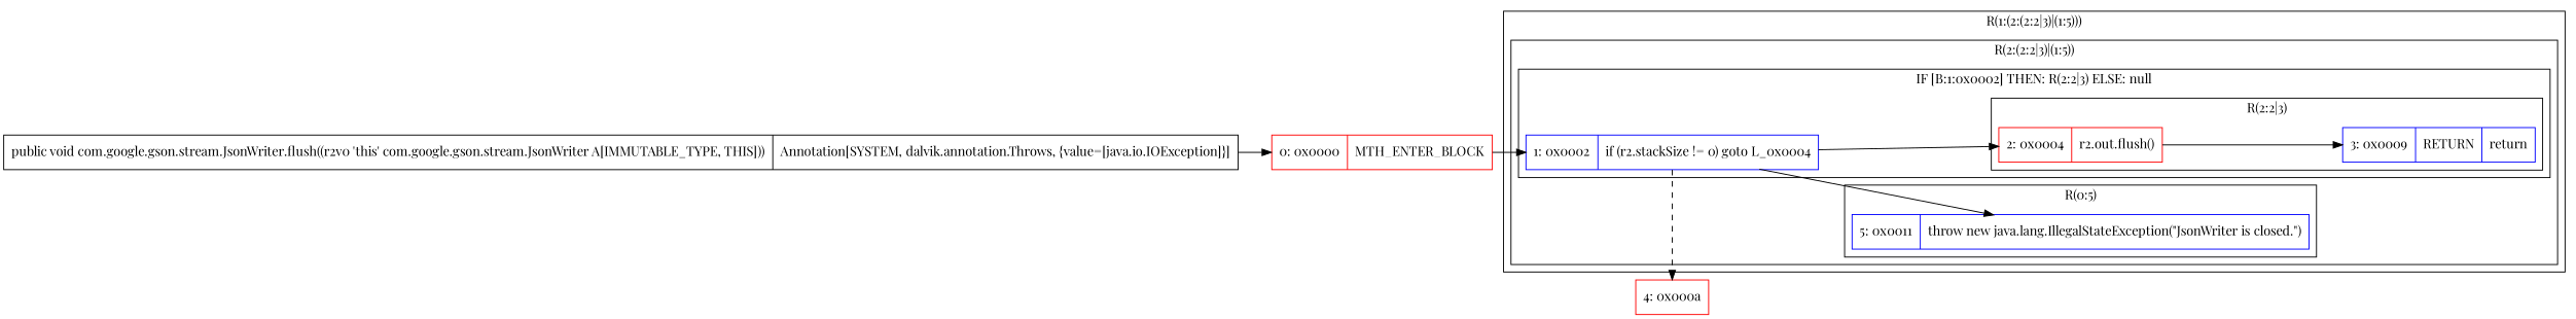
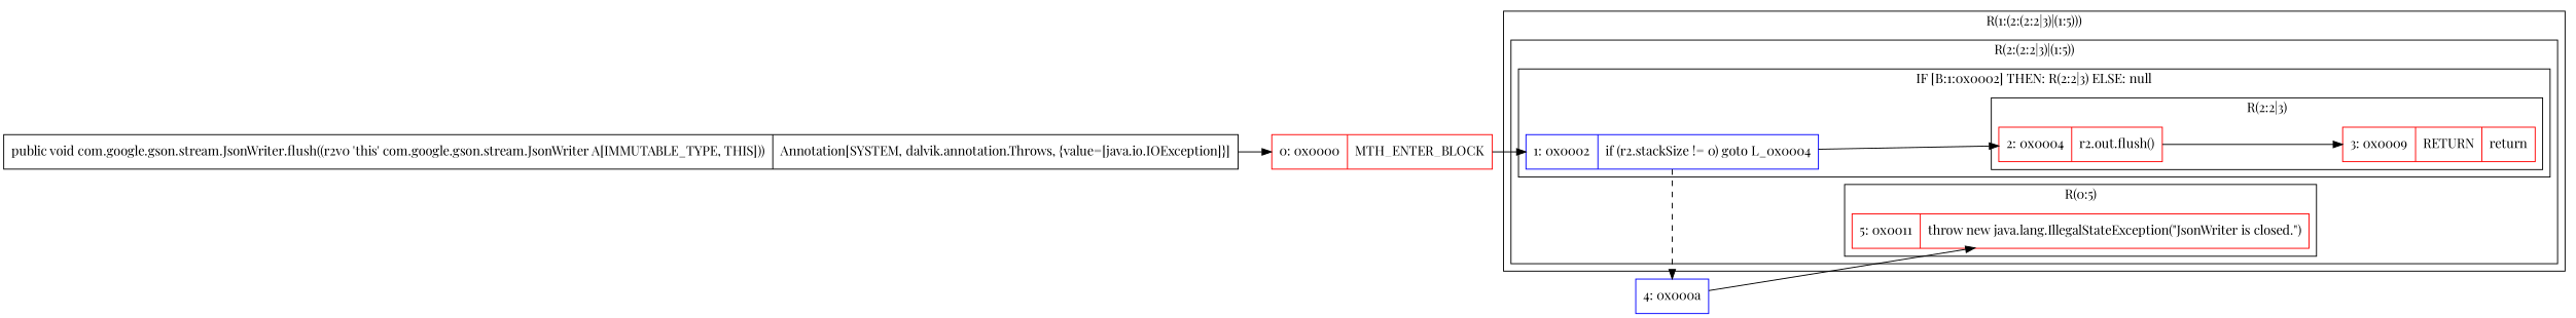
  digraph {
    fontname="Playfair Display"
    rankdir=LR
    node [color=red fontname="Playfair Display" shape=record]
    edge [fontname="Playfair Display"]
    n1 [label="{2\:\ 0x0004|r2.out.flush()\l}"]
-   n2 [color=blue label="{3\:\ 0x0009|RETURN\l|return\l}"]
+   n2 [label="{3\:\ 0x0009|RETURN\l|return\l}"]
    n3 [color=blue label="{1\:\ 0x0002|if (r2.stackSize != 0) goto L_0x0004\l}"]
-   n4 [color=blue label="{5\:\ 0x0011|throw new java.lang.IllegalStateException(\"JsonWriter is closed.\")\l}"]
-   n5 [label="{4\:\ 0x000a}"]
+   n4 [label="{5\:\ 0x0011|throw new java.lang.IllegalStateException(\"JsonWriter is closed.\")\l}"]
+   n5 [color=blue label="{4\:\ 0x000a}"]
    n6 [label="{0\:\ 0x0000|MTH_ENTER_BLOCK\l}"]
    n7 [label="{public void com.google.gson.stream.JsonWriter.flush((r2v0 'this' com.google.gson.stream.JsonWriter A[IMMUTABLE_TYPE, THIS]))  | Annotation[SYSTEM, dalvik.annotation.Throws, \{value=[java.io.IOException]\}]\l}" color=""]
    subgraph cluster_1 {
      label="R(1:(2:(2:2|3)|(1:5)))"
      subgraph cluster_2 {
        label="R(2:(2:2|3)|(1:5))"
        subgraph cluster_3 {
          label="IF [B:1:0x0002] THEN: R(2:2|3) ELSE: null"
          n3
          subgraph cluster_4 {
            label="R(2:2|3)"
            n1
            n2
          }
        }
        subgraph cluster_5 {
          label="R(0:5)"
          n4
        }
      }
    }
    n1 -> n2
    n3 -> n1
    n3 -> n5 [style=dashed]
-   n3 -> n4
+   n5 -> n4
    n6 -> n3
    n7 -> n6
  }
